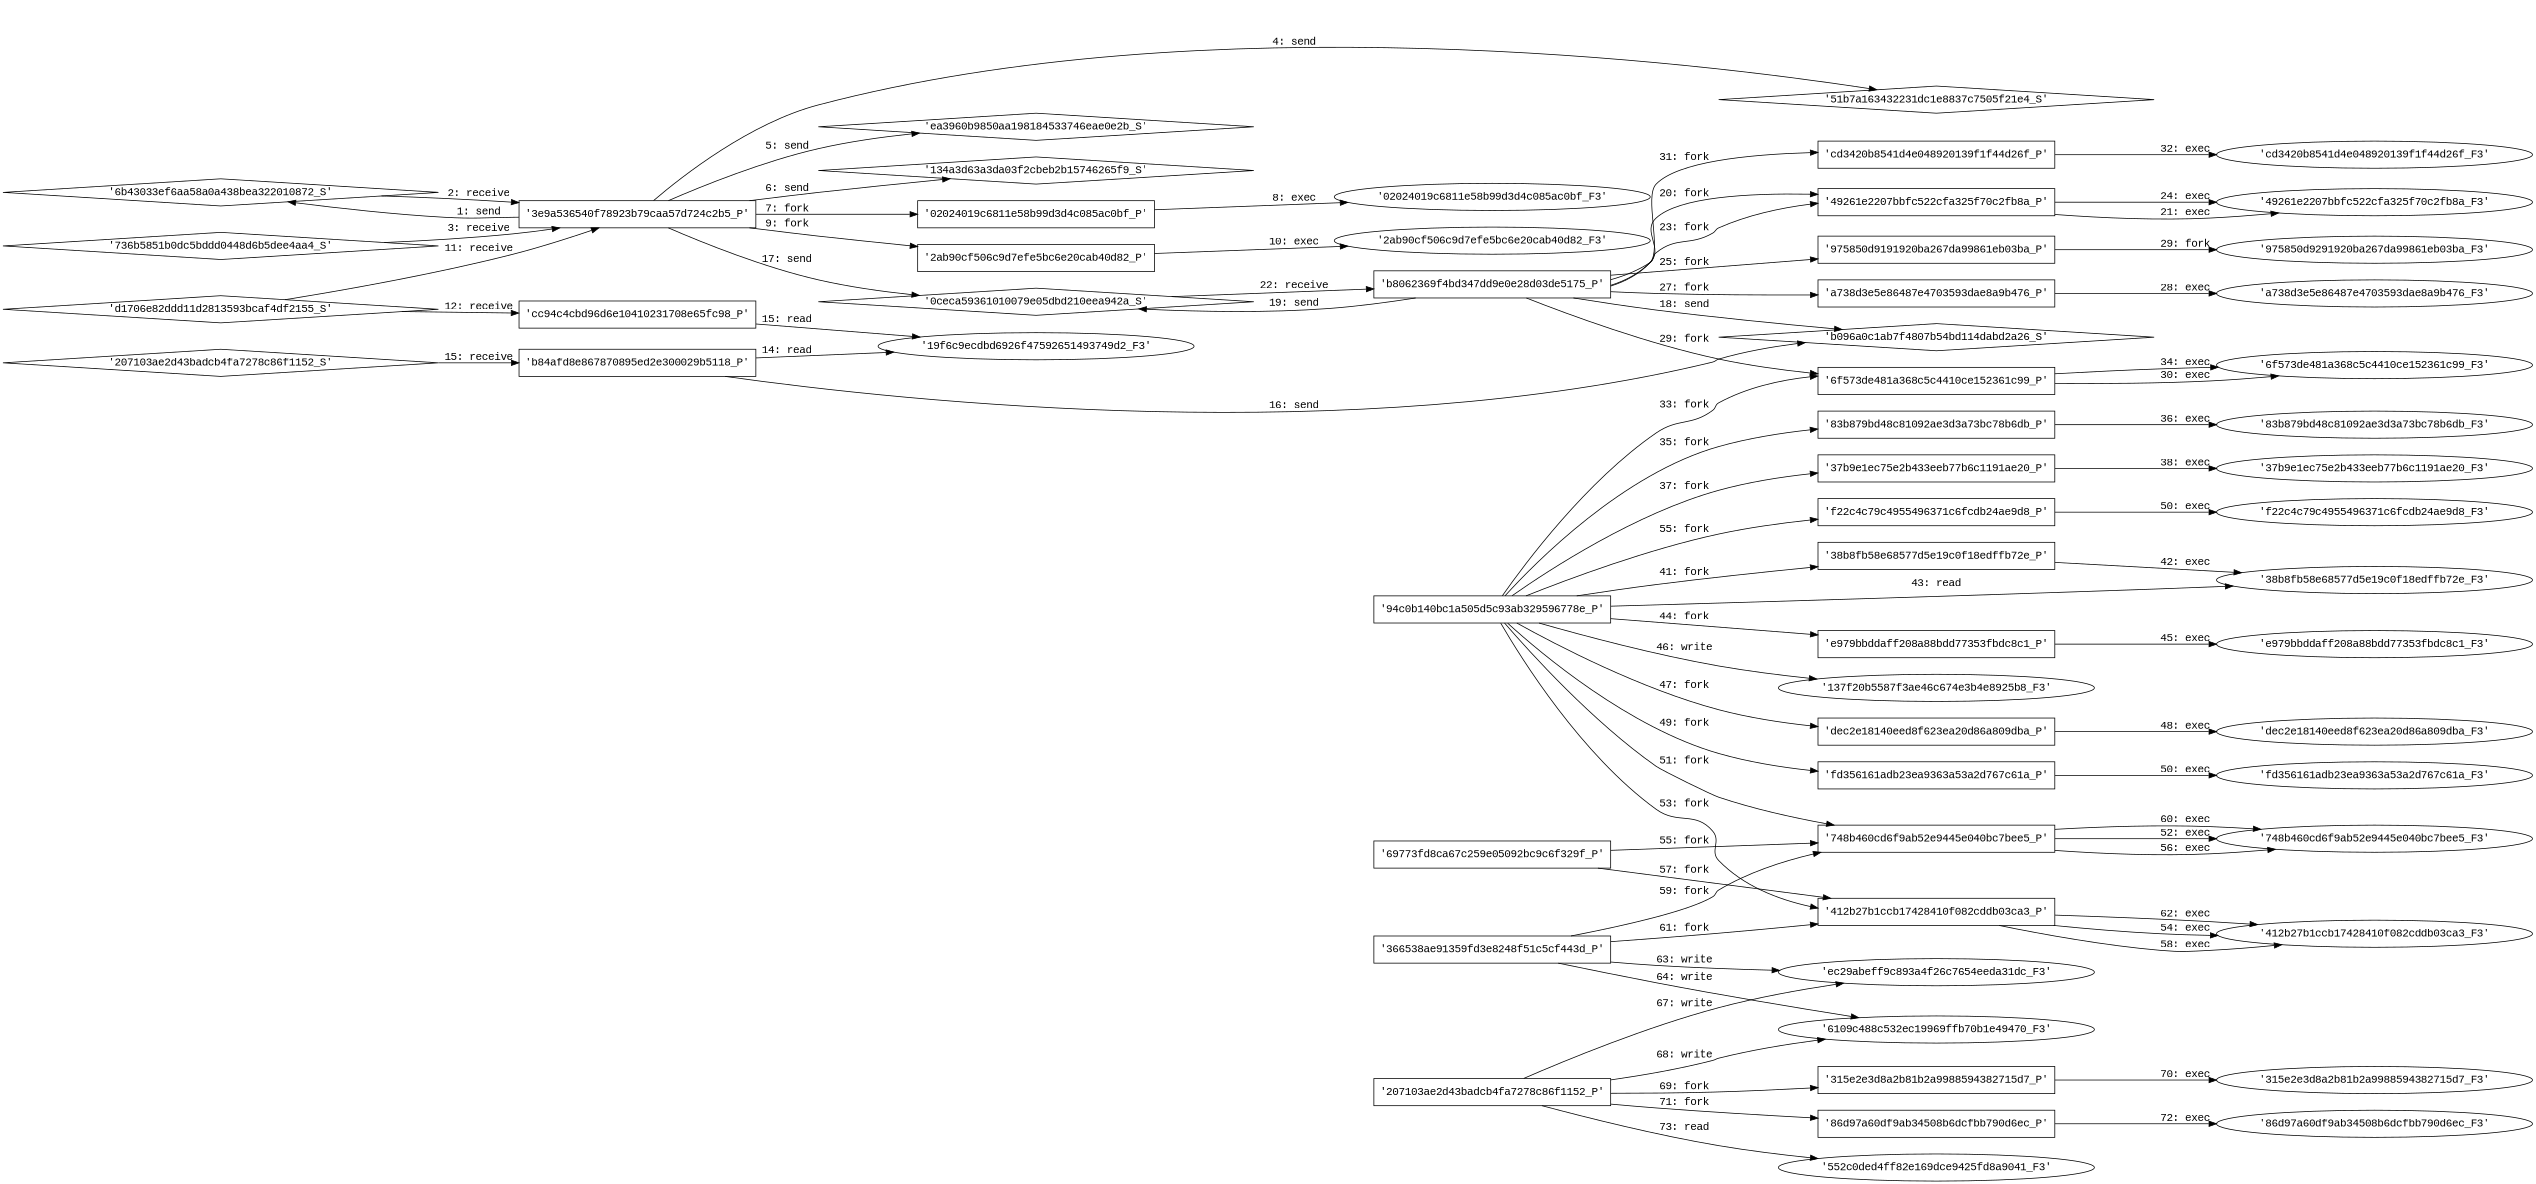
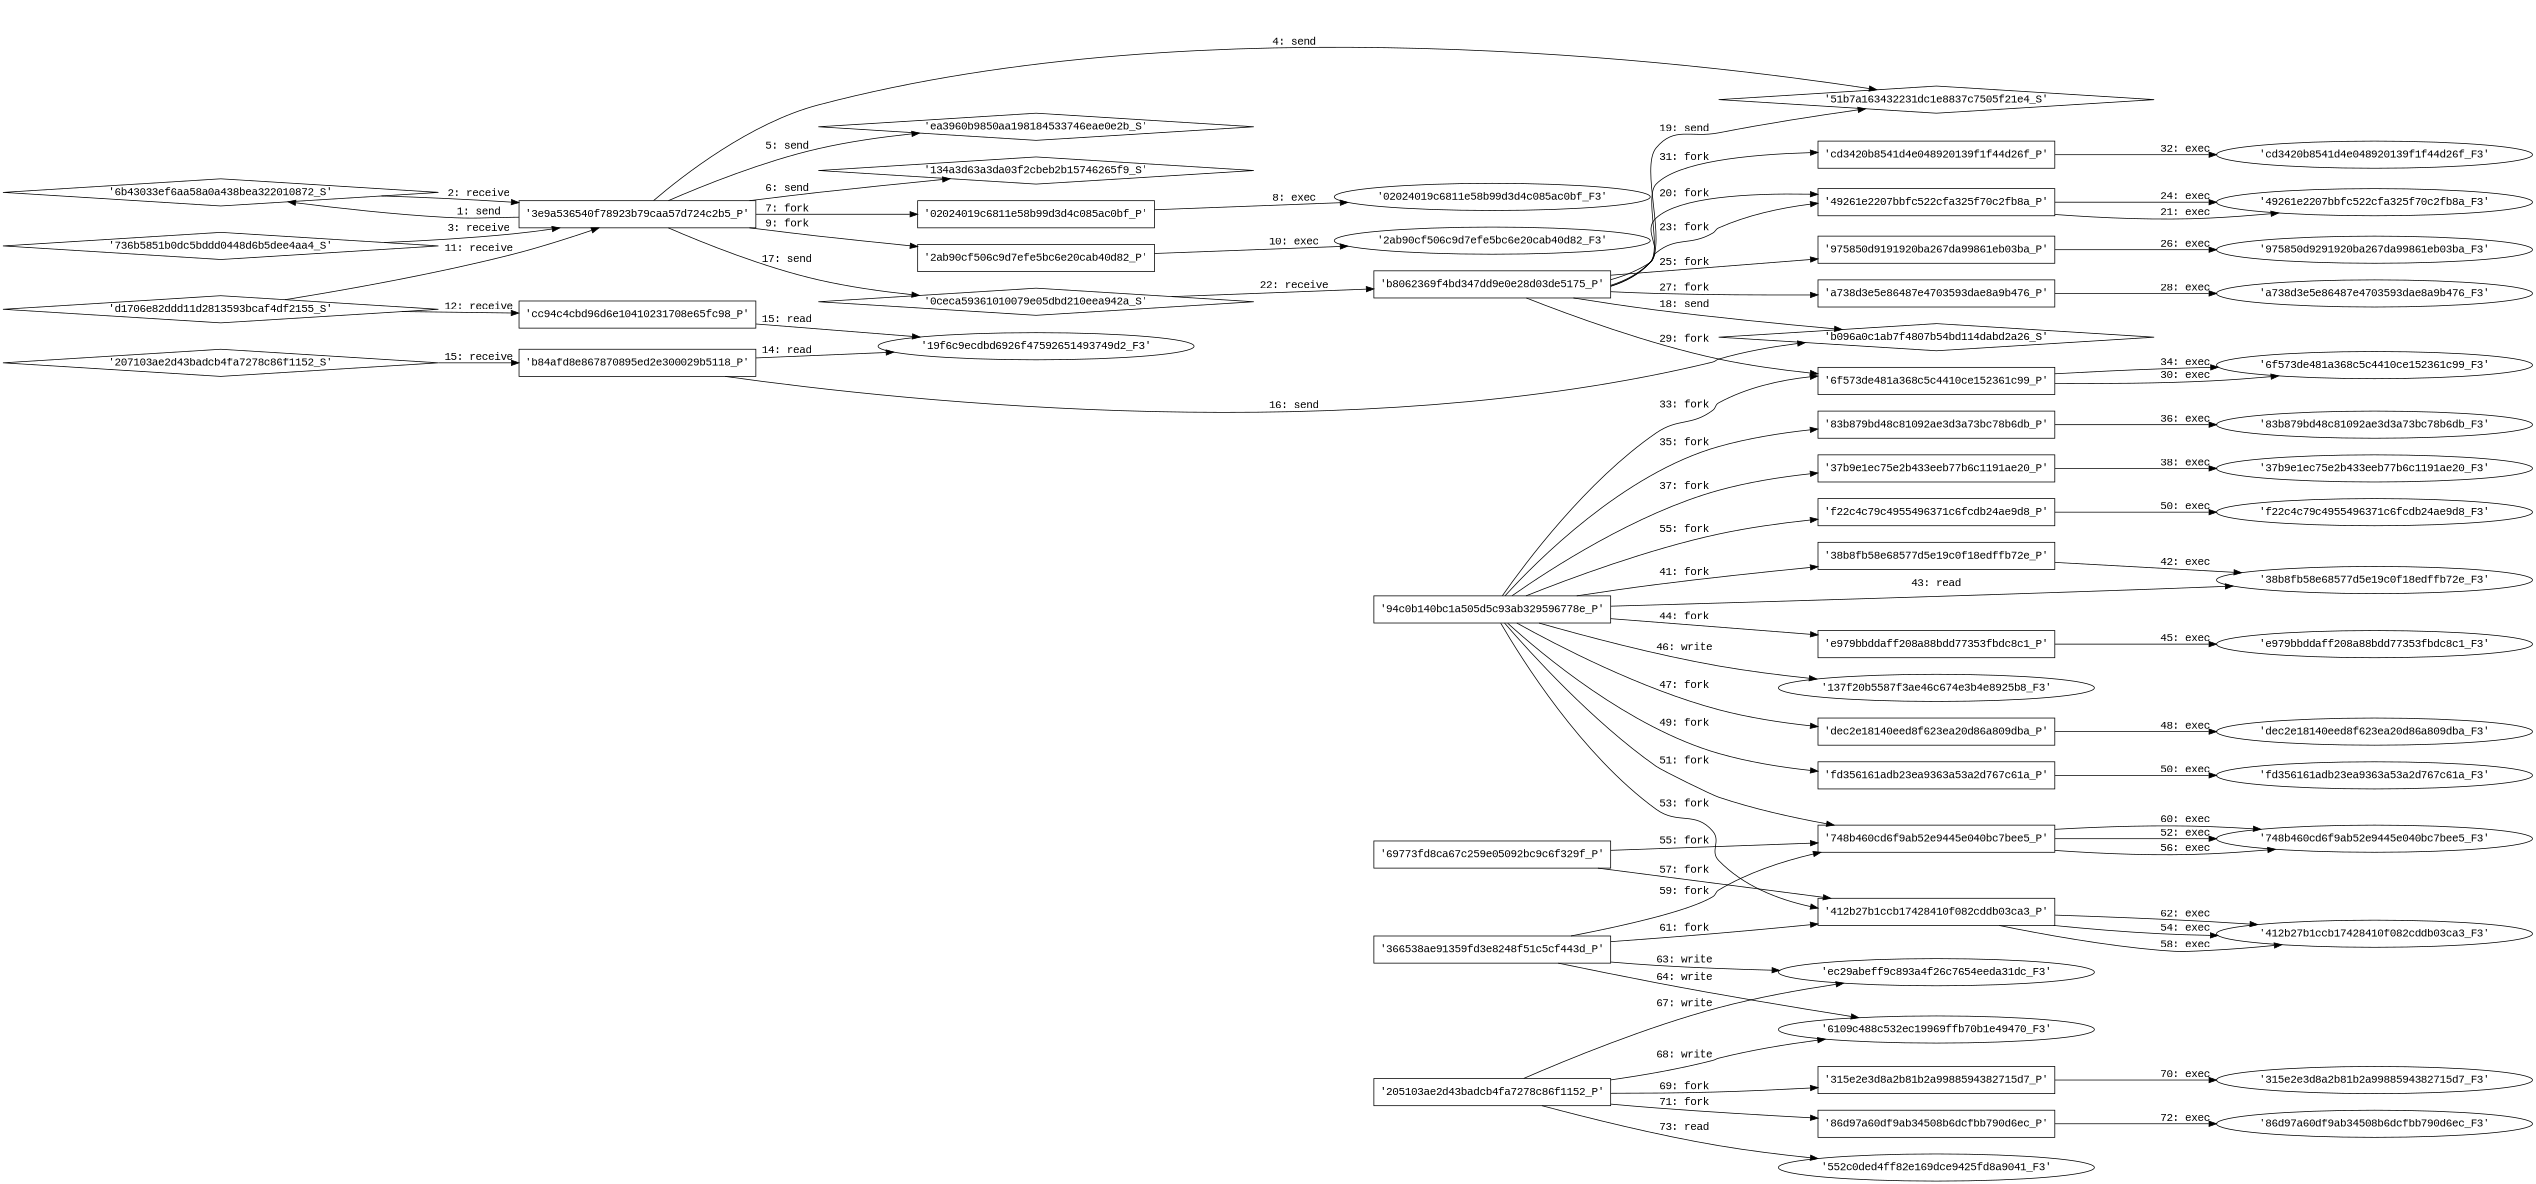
  digraph {
    engine=neato
    fixedsize=false
    fontname="Liberation Mono"
    fontsize=10
    nodesep=0.3
    rankdir=LR
    ranksep=0
    splines=true
    node [fontname="Liberation Mono" node_type=Process shape=box]
    edge [fontname="Liberation Mono"]
    "'6b43033ef6aa58a0a438bea322010872_S'" [node_type=Socket shape=diamond]
    "'3e9a536540f78923b79caa57d724c2b5_P'"
    "'51b7a163432231dc1e8837c7505f21e4_S'" [node_type=Socket shape=diamond]
    "'ea3960b9850aa198184533746eae0e2b_S'" [node_type=Socket shape=diamond]
    "'134a3d63a3da03f2cbeb2b15746265f9_S'" [node_type=Socket shape=diamond]
    "'02024019c6811e58b99d3d4c085ac0bf_P'"
    "'2ab90cf506c9d7efe5bc6e20cab40d82_P'"
    "'0ceca59361010079e05dbd210eea942a_S'" [node_type=Socket shape=diamond]
    "'02024019c6811e58b99d3d4c085ac0bf_F3'" [node_type=File shape=ellipse]
    "'2ab90cf506c9d7efe5bc6e20cab40d82_F3'" [node_type=File shape=ellipse]
    "'736b5851b0dc5bddd0448d6b5dee4aa4_S'" [node_type=Socket shape=diamond]
    "'d1706e82ddd11d2813593bcaf4df2155_S'" [node_type=Socket shape=diamond]
    "'cc94c4cbd96d6e10410231708e65fc98_P'"
    "'19f6c9ecdbd6926f47592651493749d2_F3'" [node_type=file shape=ellipse]
    "'b84afd8e867870895ed2e300029b5118_P'"
    "'b096a0c1ab7f4807b54bd114dabd2a26_S'" [node_type=Socket shape=diamond]
    "'b8062369f4bd347dd9e0e28d03de5175_P'"
    "'207103ae2d43badcb4fa7278c86f1152_S'" [node_type=Socket shape=diamond]
    "'49261e2207bbfc522cfa325f70c2fb8a_P'"
    "'975850d9191920ba267da99861eb03ba_P'"
    "'a738d3e5e86487e4703593dae8a9b476_P'"
    "'6f573de481a368c5c4410ce152361c99_P'"
    "'cd3420b8541d4e048920139f1f44d26f_P'"
    "'49261e2207bbfc522cfa325f70c2fb8a_F3'" [node_type=File shape=ellipse]
    n25 [label="'975850d9291920ba267da99861eb03ba_F3'" node_type=File shape=ellipse]
    "'a738d3e5e86487e4703593dae8a9b476_F3'" [node_type=File shape=ellipse]
    "'6f573de481a368c5c4410ce152361c99_F3'" [node_type=File shape=ellipse]
    "'cd3420b8541d4e048920139f1f44d26f_F3'" [node_type=File shape=ellipse]
    "'94c0b140bc1a505d5c93ab329596778e_P'"
    "'83b879bd48c81092ae3d3a73bc78b6db_P'"
    "'37b9e1ec75e2b433eeb77b6c1191ae20_P'"
    "'f22c4c79c4955496371c6fcdb24ae9d8_P'"
    "'38b8fb58e68577d5e19c0f18edffb72e_P'"
    "'38b8fb58e68577d5e19c0f18edffb72e_F3'" [node_type=file shape=ellipse]
    "'e979bbddaff208a88bdd77353fbdc8c1_P'"
    "'137f20b5587f3ae46c674e3b4e8925b8_F3'" [node_type=file shape=ellipse]
    "'dec2e18140eed8f623ea20d86a809dba_P'"
    "'fd356161adb23ea9363a53a2d767c61a_P'"
    "'748b460cd6f9ab52e9445e040bc7bee5_P'"
    "'412b27b1ccb17428410f082cddb03ca3_P'"
    "'83b879bd48c81092ae3d3a73bc78b6db_F3'" [node_type=File shape=ellipse]
    "'37b9e1ec75e2b433eeb77b6c1191ae20_F3'" [node_type=File shape=ellipse]
    "'f22c4c79c4955496371c6fcdb24ae9d8_F3'" [node_type=File shape=ellipse]
    "'e979bbddaff208a88bdd77353fbdc8c1_F3'" [node_type=File shape=ellipse]
    "'dec2e18140eed8f623ea20d86a809dba_F3'" [node_type=File shape=ellipse]
    "'fd356161adb23ea9363a53a2d767c61a_F3'" [node_type=File shape=ellipse]
    "'748b460cd6f9ab52e9445e040bc7bee5_F3'" [node_type=File shape=ellipse]
    "'412b27b1ccb17428410f082cddb03ca3_F3'" [node_type=File shape=ellipse]
    "'69773fd8ca67c259e05092bc9c6f329f_P'"
    "'366538ae91359fd3e8248f51c5cf443d_P'"
    "'ec29abeff9c893a4f26c7654eeda31dc_F3'" [node_type=file shape=ellipse]
    "'6109c488c532ec19969ffb70b1e49470_F3'" [node_type=file shape=ellipse]
-   "'207103ae2d43badcb4fa7278c86f1152_P'"
+   "'207103ae2d43badcb4fa7278c86f1152_P'" [label="'205103ae2d43badcb4fa7278c86f1152_P'"]
    "'315e2e3d8a2b81b2a9988594382715d7_P'"
    "'86d97a60df9ab34508b6dcfbb790d6ec_P'"
    "'552c0ded4ff82e169dce9425fd8a9041_F3'" [node_type=file shape=ellipse]
    "'315e2e3d8a2b81b2a9988594382715d7_F3'" [node_type=File shape=ellipse]
    "'86d97a60df9ab34508b6dcfbb790d6ec_F3'" [node_type=File shape=ellipse]
    "'6b43033ef6aa58a0a438bea322010872_S'" -> "'3e9a536540f78923b79caa57d724c2b5_P'" [label="2: receive"]
    "'3e9a536540f78923b79caa57d724c2b5_P'" -> "'6b43033ef6aa58a0a438bea322010872_S'" [label="1: send"]
    "'3e9a536540f78923b79caa57d724c2b5_P'" -> "'51b7a163432231dc1e8837c7505f21e4_S'" [label="4: send"]
    "'3e9a536540f78923b79caa57d724c2b5_P'" -> "'ea3960b9850aa198184533746eae0e2b_S'" [label="5: send"]
    "'3e9a536540f78923b79caa57d724c2b5_P'" -> "'134a3d63a3da03f2cbeb2b15746265f9_S'" [label="6: send"]
    "'3e9a536540f78923b79caa57d724c2b5_P'" -> "'02024019c6811e58b99d3d4c085ac0bf_P'" [label="7: fork"]
    "'3e9a536540f78923b79caa57d724c2b5_P'" -> "'2ab90cf506c9d7efe5bc6e20cab40d82_P'" [label="9: fork"]
    "'3e9a536540f78923b79caa57d724c2b5_P'" -> "'0ceca59361010079e05dbd210eea942a_S'" [label="17: send"]
    "'02024019c6811e58b99d3d4c085ac0bf_P'" -> "'02024019c6811e58b99d3d4c085ac0bf_F3'" [label="8: exec"]
    "'2ab90cf506c9d7efe5bc6e20cab40d82_P'" -> "'2ab90cf506c9d7efe5bc6e20cab40d82_F3'" [label="10: exec"]
    "'0ceca59361010079e05dbd210eea942a_S'" -> "'b8062369f4bd347dd9e0e28d03de5175_P'" [label="22: receive"]
    "'736b5851b0dc5bddd0448d6b5dee4aa4_S'" -> "'3e9a536540f78923b79caa57d724c2b5_P'" [label="3: receive"]
    "'d1706e82ddd11d2813593bcaf4df2155_S'" -> "'3e9a536540f78923b79caa57d724c2b5_P'" [label="11: receive"]
    "'d1706e82ddd11d2813593bcaf4df2155_S'" -> "'cc94c4cbd96d6e10410231708e65fc98_P'" [label="12: receive"]
    "'cc94c4cbd96d6e10410231708e65fc98_P'" -> "'19f6c9ecdbd6926f47592651493749d2_F3'" [label="15: read"]
    "'b84afd8e867870895ed2e300029b5118_P'" -> "'19f6c9ecdbd6926f47592651493749d2_F3'" [label="14: read"]
    "'b84afd8e867870895ed2e300029b5118_P'" -> "'b096a0c1ab7f4807b54bd114dabd2a26_S'" [label="16: send"]
-   "'b8062369f4bd347dd9e0e28d03de5175_P'" -> "'0ceca59361010079e05dbd210eea942a_S'" [label="19: send"]
+   "'b8062369f4bd347dd9e0e28d03de5175_P'" -> "'51b7a163432231dc1e8837c7505f21e4_S'" [label="19: send"]
    "'b8062369f4bd347dd9e0e28d03de5175_P'" -> "'b096a0c1ab7f4807b54bd114dabd2a26_S'" [label="18: send"]
    "'b8062369f4bd347dd9e0e28d03de5175_P'" -> "'49261e2207bbfc522cfa325f70c2fb8a_P'" [label="20: fork"]
    "'b8062369f4bd347dd9e0e28d03de5175_P'" -> "'49261e2207bbfc522cfa325f70c2fb8a_P'" [label="23: fork"]
    "'b8062369f4bd347dd9e0e28d03de5175_P'" -> "'975850d9191920ba267da99861eb03ba_P'" [label="25: fork"]
    "'b8062369f4bd347dd9e0e28d03de5175_P'" -> "'a738d3e5e86487e4703593dae8a9b476_P'" [label="27: fork"]
    "'b8062369f4bd347dd9e0e28d03de5175_P'" -> "'6f573de481a368c5c4410ce152361c99_P'" [label="29: fork"]
    "'b8062369f4bd347dd9e0e28d03de5175_P'" -> "'cd3420b8541d4e048920139f1f44d26f_P'" [label="31: fork"]
    "'207103ae2d43badcb4fa7278c86f1152_S'" -> "'b84afd8e867870895ed2e300029b5118_P'" [label="15: receive"]
    "'49261e2207bbfc522cfa325f70c2fb8a_P'" -> "'49261e2207bbfc522cfa325f70c2fb8a_F3'" [label="21: exec"]
    "'49261e2207bbfc522cfa325f70c2fb8a_P'" -> "'49261e2207bbfc522cfa325f70c2fb8a_F3'" [label="24: exec"]
-   "'975850d9191920ba267da99861eb03ba_P'" -> n25 [label="29: fork"]
+   "'975850d9191920ba267da99861eb03ba_P'" -> n25 [label="26: exec"]
    "'a738d3e5e86487e4703593dae8a9b476_P'" -> "'a738d3e5e86487e4703593dae8a9b476_F3'" [label="28: exec"]
    "'6f573de481a368c5c4410ce152361c99_P'" -> "'6f573de481a368c5c4410ce152361c99_F3'" [label="30: exec"]
    "'6f573de481a368c5c4410ce152361c99_P'" -> "'6f573de481a368c5c4410ce152361c99_F3'" [label="34: exec"]
    "'cd3420b8541d4e048920139f1f44d26f_P'" -> "'cd3420b8541d4e048920139f1f44d26f_F3'" [label="32: exec"]
    "'94c0b140bc1a505d5c93ab329596778e_P'" -> "'6f573de481a368c5c4410ce152361c99_P'" [label="33: fork"]
    "'94c0b140bc1a505d5c93ab329596778e_P'" -> "'83b879bd48c81092ae3d3a73bc78b6db_P'" [label="35: fork"]
    "'94c0b140bc1a505d5c93ab329596778e_P'" -> "'37b9e1ec75e2b433eeb77b6c1191ae20_P'" [label="37: fork"]
    "'94c0b140bc1a505d5c93ab329596778e_P'" -> "'f22c4c79c4955496371c6fcdb24ae9d8_P'" [label="55: fork"]
    "'94c0b140bc1a505d5c93ab329596778e_P'" -> "'38b8fb58e68577d5e19c0f18edffb72e_P'" [label="41: fork"]
    "'94c0b140bc1a505d5c93ab329596778e_P'" -> "'38b8fb58e68577d5e19c0f18edffb72e_F3'" [label="43: read"]
    "'94c0b140bc1a505d5c93ab329596778e_P'" -> "'e979bbddaff208a88bdd77353fbdc8c1_P'" [label="44: fork"]
    "'94c0b140bc1a505d5c93ab329596778e_P'" -> "'137f20b5587f3ae46c674e3b4e8925b8_F3'" [label="46: write"]
    "'94c0b140bc1a505d5c93ab329596778e_P'" -> "'dec2e18140eed8f623ea20d86a809dba_P'" [label="47: fork"]
    "'94c0b140bc1a505d5c93ab329596778e_P'" -> "'fd356161adb23ea9363a53a2d767c61a_P'" [label="49: fork"]
    "'94c0b140bc1a505d5c93ab329596778e_P'" -> "'748b460cd6f9ab52e9445e040bc7bee5_P'" [label="51: fork"]
    "'94c0b140bc1a505d5c93ab329596778e_P'" -> "'412b27b1ccb17428410f082cddb03ca3_P'" [label="53: fork"]
    "'83b879bd48c81092ae3d3a73bc78b6db_P'" -> "'83b879bd48c81092ae3d3a73bc78b6db_F3'" [label="36: exec"]
    "'37b9e1ec75e2b433eeb77b6c1191ae20_P'" -> "'37b9e1ec75e2b433eeb77b6c1191ae20_F3'" [label="38: exec"]
    "'f22c4c79c4955496371c6fcdb24ae9d8_P'" -> "'f22c4c79c4955496371c6fcdb24ae9d8_F3'" [label="50: exec"]
    "'38b8fb58e68577d5e19c0f18edffb72e_P'" -> "'38b8fb58e68577d5e19c0f18edffb72e_F3'" [label="42: exec"]
    "'e979bbddaff208a88bdd77353fbdc8c1_P'" -> "'e979bbddaff208a88bdd77353fbdc8c1_F3'" [label="45: exec"]
    "'dec2e18140eed8f623ea20d86a809dba_P'" -> "'dec2e18140eed8f623ea20d86a809dba_F3'" [label="48: exec"]
    "'fd356161adb23ea9363a53a2d767c61a_P'" -> "'fd356161adb23ea9363a53a2d767c61a_F3'" [label="50: exec"]
    "'748b460cd6f9ab52e9445e040bc7bee5_P'" -> "'748b460cd6f9ab52e9445e040bc7bee5_F3'" [label="52: exec"]
    "'748b460cd6f9ab52e9445e040bc7bee5_P'" -> "'748b460cd6f9ab52e9445e040bc7bee5_F3'" [label="56: exec"]
    "'748b460cd6f9ab52e9445e040bc7bee5_P'" -> "'748b460cd6f9ab52e9445e040bc7bee5_F3'" [label="60: exec"]
    "'412b27b1ccb17428410f082cddb03ca3_P'" -> "'412b27b1ccb17428410f082cddb03ca3_F3'" [label="54: exec"]
    "'412b27b1ccb17428410f082cddb03ca3_P'" -> "'412b27b1ccb17428410f082cddb03ca3_F3'" [label="58: exec"]
    "'412b27b1ccb17428410f082cddb03ca3_P'" -> "'412b27b1ccb17428410f082cddb03ca3_F3'" [label="62: exec"]
    "'69773fd8ca67c259e05092bc9c6f329f_P'" -> "'748b460cd6f9ab52e9445e040bc7bee5_P'" [label="55: fork"]
    "'69773fd8ca67c259e05092bc9c6f329f_P'" -> "'412b27b1ccb17428410f082cddb03ca3_P'" [label="57: fork"]
    "'366538ae91359fd3e8248f51c5cf443d_P'" -> "'748b460cd6f9ab52e9445e040bc7bee5_P'" [label="59: fork"]
    "'366538ae91359fd3e8248f51c5cf443d_P'" -> "'412b27b1ccb17428410f082cddb03ca3_P'" [label="61: fork"]
    "'366538ae91359fd3e8248f51c5cf443d_P'" -> "'ec29abeff9c893a4f26c7654eeda31dc_F3'" [label="63: write"]
    "'366538ae91359fd3e8248f51c5cf443d_P'" -> "'6109c488c532ec19969ffb70b1e49470_F3'" [label="64: write"]
    "'207103ae2d43badcb4fa7278c86f1152_P'" -> "'ec29abeff9c893a4f26c7654eeda31dc_F3'" [label="67: write"]
    "'207103ae2d43badcb4fa7278c86f1152_P'" -> "'6109c488c532ec19969ffb70b1e49470_F3'" [label="68: write"]
    "'207103ae2d43badcb4fa7278c86f1152_P'" -> "'315e2e3d8a2b81b2a9988594382715d7_P'" [label="69: fork"]
    "'207103ae2d43badcb4fa7278c86f1152_P'" -> "'86d97a60df9ab34508b6dcfbb790d6ec_P'" [label="71: fork"]
    "'207103ae2d43badcb4fa7278c86f1152_P'" -> "'552c0ded4ff82e169dce9425fd8a9041_F3'" [label="73: read"]
    "'315e2e3d8a2b81b2a9988594382715d7_P'" -> "'315e2e3d8a2b81b2a9988594382715d7_F3'" [label="70: exec"]
    "'86d97a60df9ab34508b6dcfbb790d6ec_P'" -> "'86d97a60df9ab34508b6dcfbb790d6ec_F3'" [label="72: exec"]
  }
